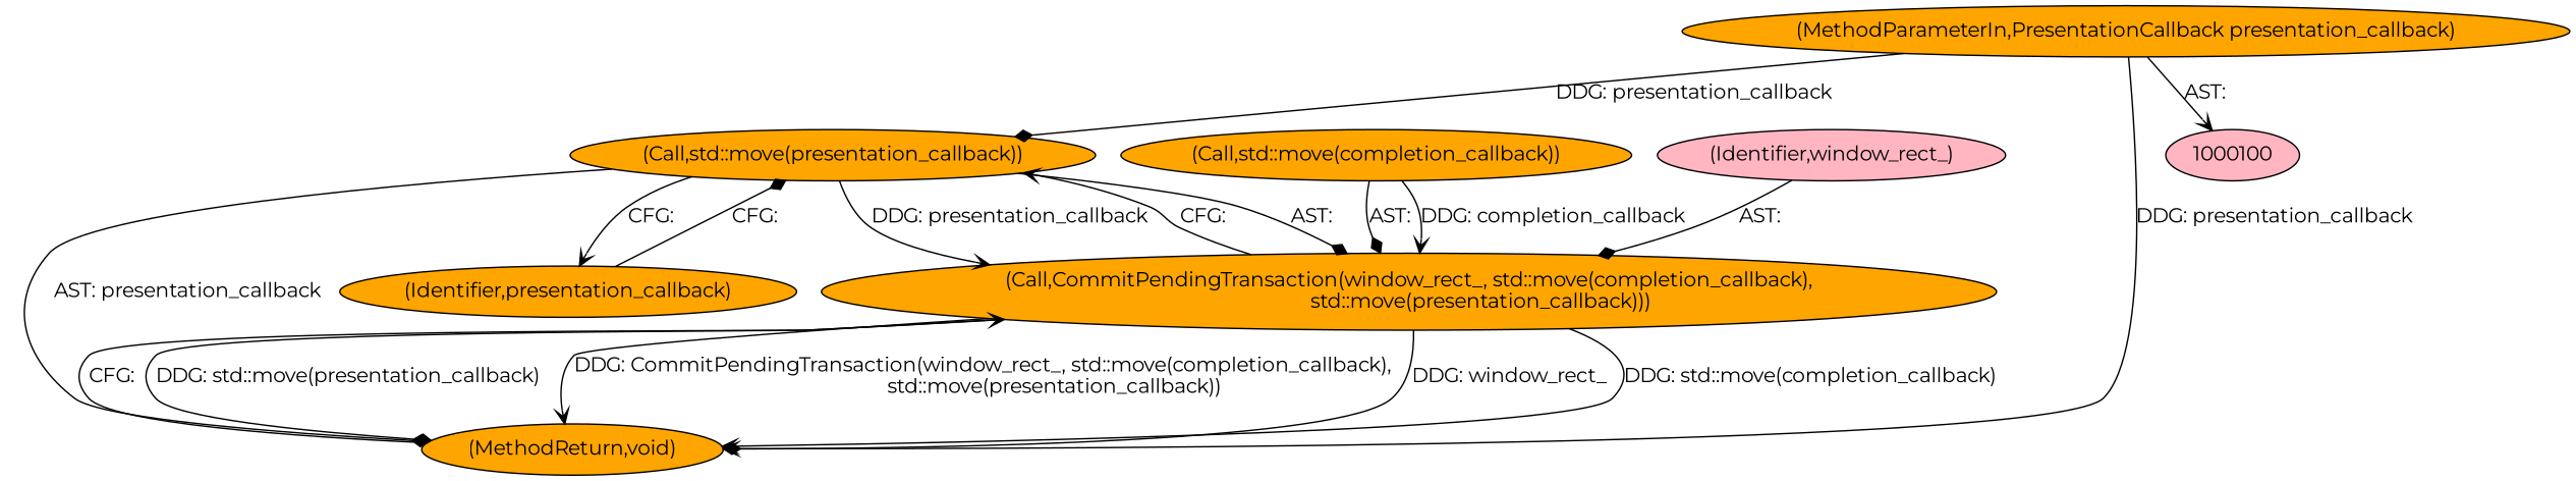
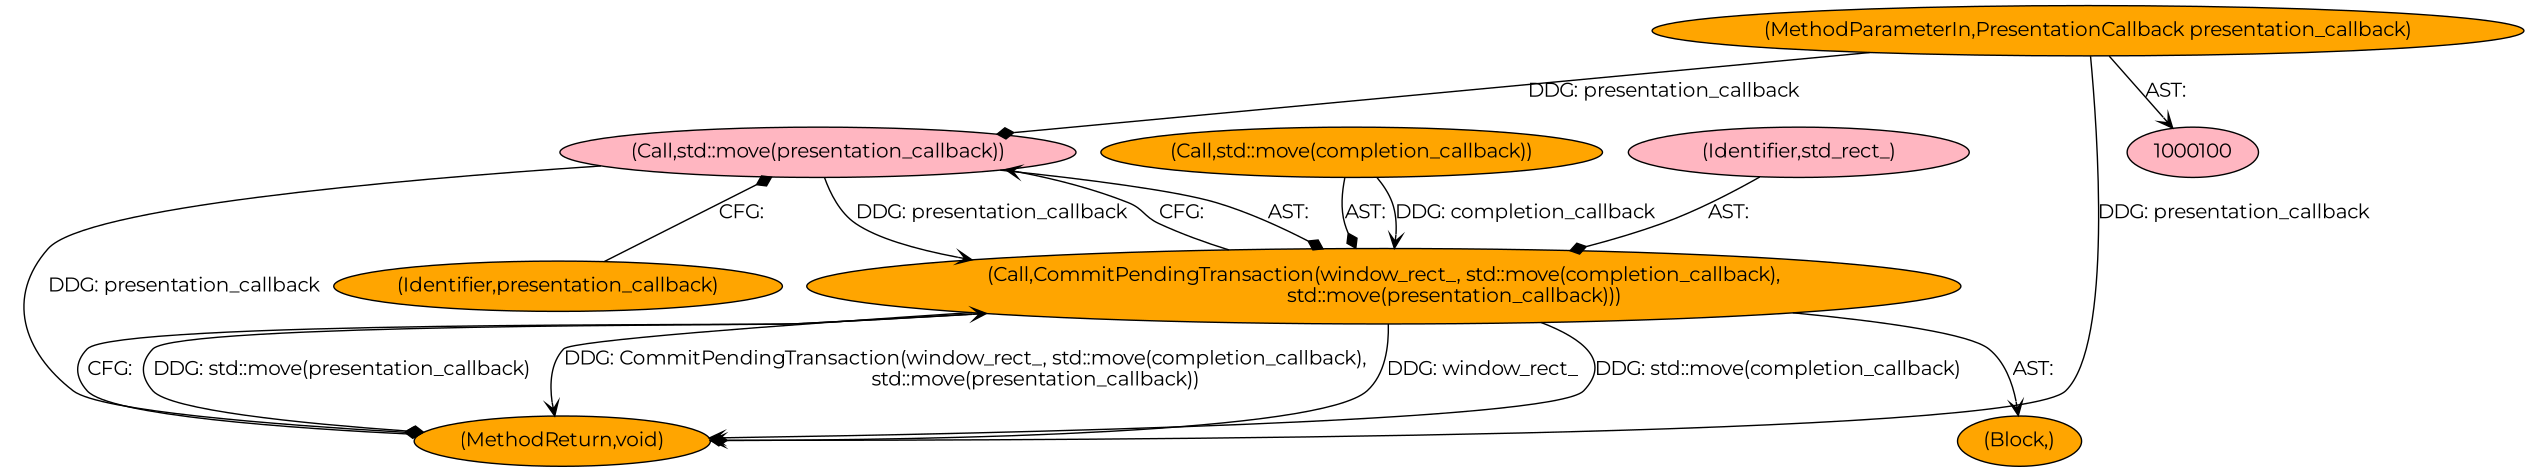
  digraph {
    fontname=Montserrat
    node [fillcolor=orange fontname=Montserrat style=filled]
    edge [arrowhead=vee fontname=Montserrat]
-   n1 [label="(Call,std::move(presentation_callback))"]
+   n1 [fillcolor=lightpink label="(Call,std::move(presentation_callback))"]
    n2 [label="(Call,CommitPendingTransaction(window_rect_, std::move(completion_callback),\n                           std::move(presentation_callback)))"]
    n3 [label="(MethodReturn,void)"]
    n4 [label="(Identifier,presentation_callback)"]
+   n5 [label="(Block,)"]
    n6 [label="(MethodParameterIn,PresentationCallback presentation_callback)"]
    1000100 [fillcolor=lightpink]
    n8 [label="(Call,std::move(completion_callback))"]
-   n9 [fillcolor=lightpink label="(Identifier,window_rect_)"]
+   n9 [fillcolor=lightpink label="(Identifier,std_rect_)"]
    n1 -> n2 [arrowhead=diamond label="AST: "]
    n1 -> n2 [label="DDG: presentation_callback"]
-   n1 -> n3 [arrowhead=diamond label="AST: presentation_callback"]
-   n1 -> n4 [label="CFG: "]
+   n1 -> n3 [arrowhead=diamond label="DDG: presentation_callback"]
    n2 -> n1 [label="CFG: "]
    n2 -> n3 [arrowhead=diamond label="DDG: std::move(presentation_callback)"]
    n2 -> n3 [label="DDG: CommitPendingTransaction(window_rect_, std::move(completion_callback),\n                           std::move(presentation_callback))"]
    n2 -> n3 [label="DDG: window_rect_"]
    n2 -> n3 [label="DDG: std::move(completion_callback)"]
+   n2 -> n5 [label="AST: "]
    n3 -> n2 [label="CFG: "]
    n4 -> n1 [arrowhead=diamond label="CFG: "]
    n6 -> n1 [arrowhead=diamond label="DDG: presentation_callback"]
    n6 -> n3 [arrowhead=diamond label="DDG: presentation_callback"]
    n6 -> 1000100 [label="AST: "]
    n8 -> n2 [arrowhead=diamond label="AST: "]
    n8 -> n2 [label="DDG: completion_callback"]
    n9 -> n2 [arrowhead=diamond label="AST: "]
  }
